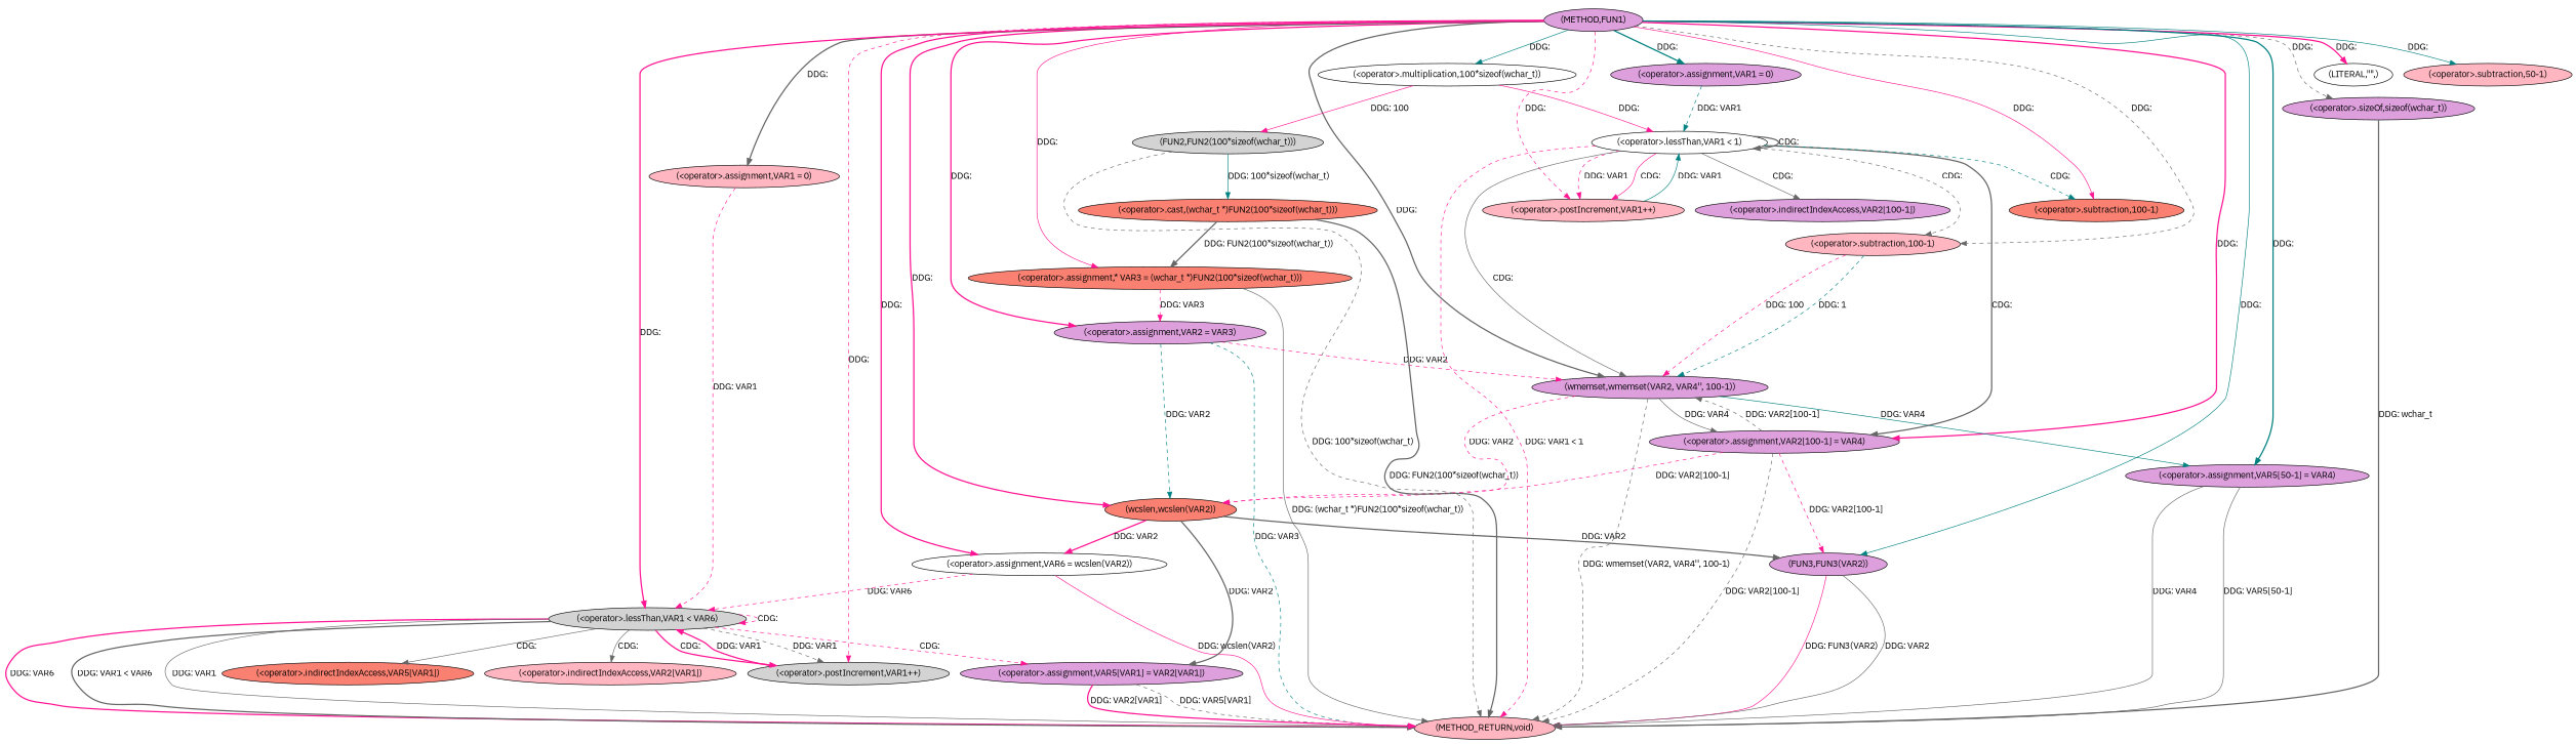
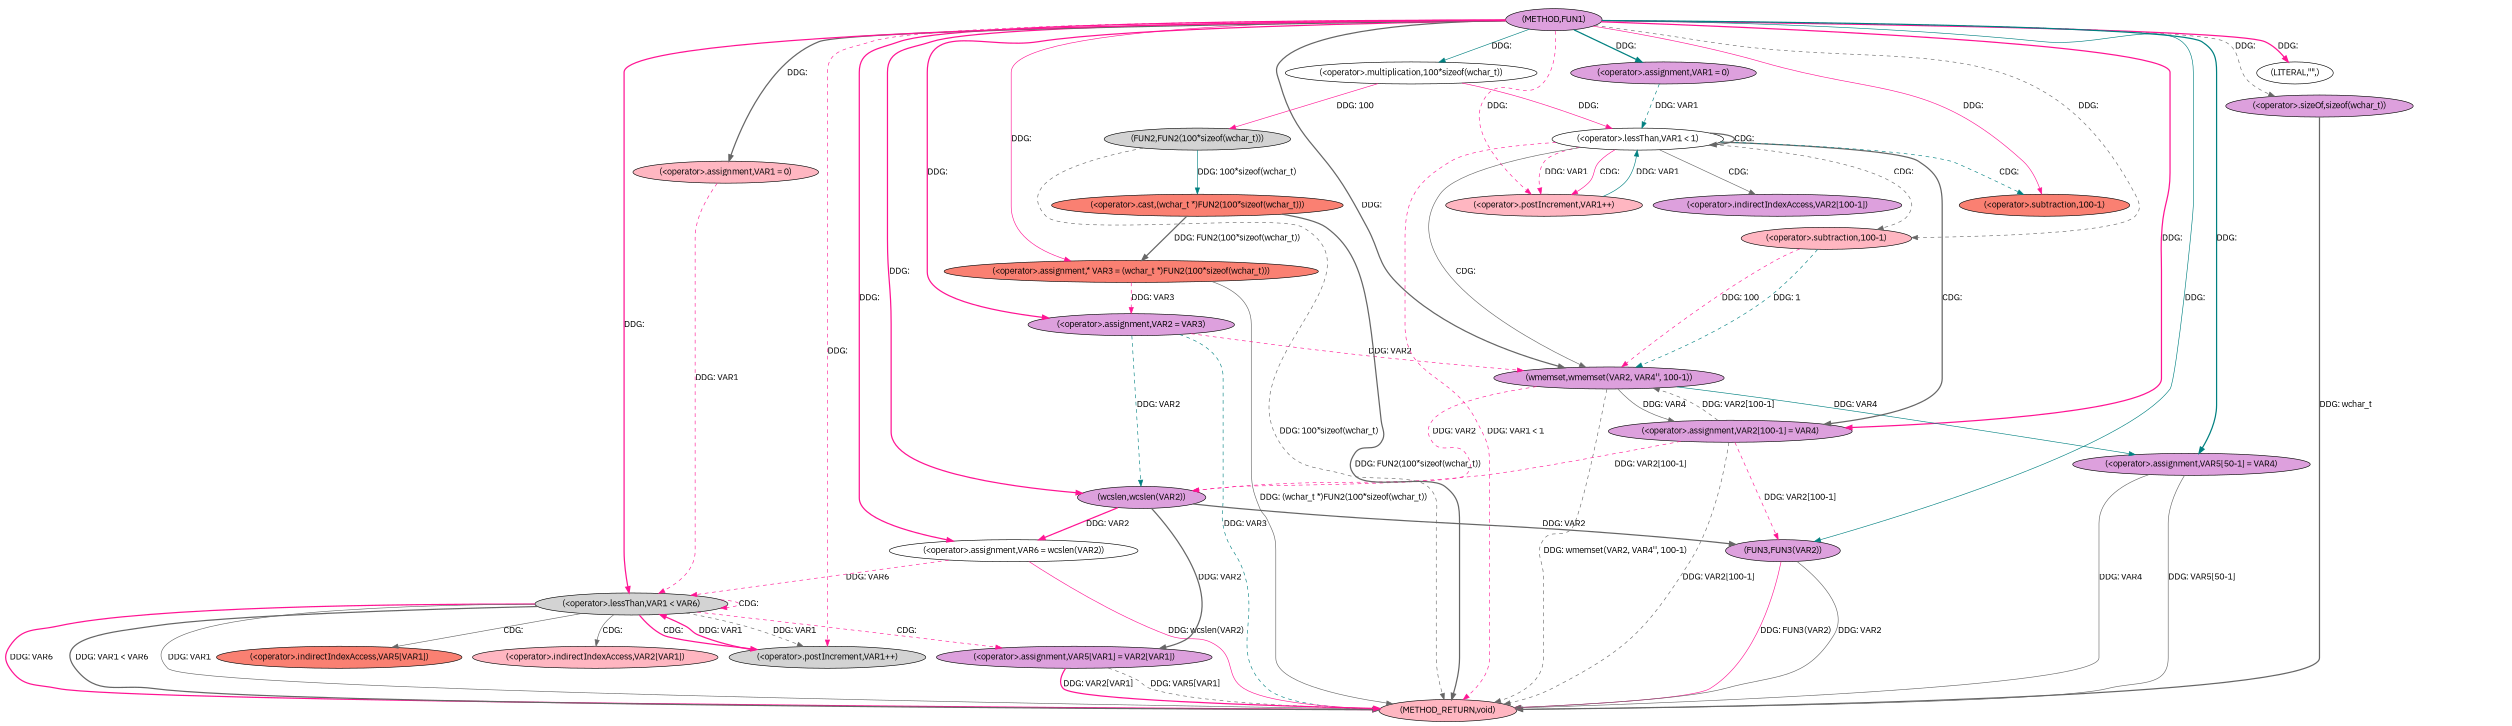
  digraph {
    fontname="IBM Plex Sans"
    node [fillcolor=plum fontname="IBM Plex Sans" style=filled]
    edge [color=deeppink fontname="IBM Plex Sans" style=dashed]
    n1 [label="(METHOD,FUN1)"]
    n2 [fillcolor=salmon label="(<operator>.assignment,* VAR3 = (wchar_t *)FUN2(100*sizeof(wchar_t)))"]
    n3 [fillcolor=white label="(<operator>.multiplication,100*sizeof(wchar_t))"]
    n4 [label="(<operator>.sizeOf,sizeof(wchar_t))"]
    n5 [label="(<operator>.assignment,VAR2 = VAR3)"]
    n6 [label="(<operator>.assignment,VAR1 = 0)"]
    n7 [fillcolor=lightpink label="(<operator>.postIncrement,VAR1++)"]
    n8 [label="(wmemset,wmemset(VAR2, VAR4'', 100-1))"]
    n9 [fillcolor=lightpink label="(<operator>.subtraction,100-1)"]
    n10 [label="(<operator>.assignment,VAR2[100-1] = VAR4)"]
    n11 [fillcolor=salmon label="(<operator>.subtraction,100-1)"]
    n12 [fillcolor=white label="(LITERAL,\"\",)"]
    n13 [fillcolor=white label="(<operator>.assignment,VAR6 = wcslen(VAR2))"]
-   n14 [fillcolor=salmon label="(wcslen,wcslen(VAR2))"]
+   n14 [label="(wcslen,wcslen(VAR2))"]
    n15 [fillcolor=lightpink label="(<operator>.assignment,VAR1 = 0)"]
    n16 [fillcolor=lightgrey label="(<operator>.lessThan,VAR1 < VAR6)"]
    n17 [fillcolor=lightgrey label="(<operator>.postIncrement,VAR1++)"]
    n18 [label="(<operator>.assignment,VAR5[50-1] = VAR4)"]
-   n19 [fillcolor=lightpink label="(<operator>.subtraction,50-1)"]
    n20 [label="(FUN3,FUN3(VAR2))"]
    n21 [fillcolor=lightpink label="(METHOD_RETURN,void)"]
    n22 [fillcolor=white label="(<operator>.lessThan,VAR1 < 1)"]
    n23 [fillcolor=lightgrey label="(FUN2,FUN2(100*sizeof(wchar_t)))"]
    n24 [label="(<operator>.indirectIndexAccess,VAR2[100-1])"]
    n25 [label="(<operator>.assignment,VAR5[VAR1] = VAR2[VAR1])"]
    n26 [fillcolor=salmon label="(<operator>.indirectIndexAccess,VAR5[VAR1])"]
    n27 [fillcolor=lightpink label="(<operator>.indirectIndexAccess,VAR2[VAR1])"]
    n28 [fillcolor=salmon label="(<operator>.cast,(wchar_t *)FUN2(100*sizeof(wchar_t)))"]
    n1 -> n2 [label="DDG: " style=solid]
    n1 -> n3 [color=teal label="DDG: " style=solid]
    n1 -> n4 [color=gray40 label="DDG: "]
    n1 -> n5 [label="DDG: " style=bold]
    n1 -> n6 [color=teal label="DDG: " style=bold]
    n1 -> n7 [label="DDG: "]
    n1 -> n8 [color=gray40 label="DDG: " style=bold]
    n1 -> n9 [color=gray40 label="DDG: "]
    n1 -> n10 [label="DDG: " style=bold]
    n1 -> n11 [label="DDG: " style=solid]
    n1 -> n12 [label="DDG: " style=bold]
    n1 -> n13 [label="DDG: " style=bold]
    n1 -> n14 [label="DDG: " style=bold]
    n1 -> n15 [color=gray40 label="DDG: " style=bold]
    n1 -> n16 [label="DDG: " style=bold]
    n1 -> n17 [label="DDG: "]
    n1 -> n18 [color=teal label="DDG: " style=bold]
-   n1 -> n19 [color=teal label="DDG: " style=solid]
    n1 -> n20 [color=teal label="DDG: " style=solid]
    n2 -> n5 [label="DDG: VAR3"]
    n2 -> n21 [color=gray40 label="DDG: (wchar_t *)FUN2(100*sizeof(wchar_t))" style=solid]
    n3 -> n22 [label="DDG: " style=solid]
    n3 -> n23 [label="DDG: 100" style=solid]
    n4 -> n21 [color=gray40 label="DDG: wchar_t" style=bold]
    n5 -> n8 [label="DDG: VAR2"]
    n5 -> n14 [color=teal label="DDG: VAR2"]
    n5 -> n21 [color=teal label="DDG: VAR3"]
    n6 -> n22 [color=teal label="DDG: VAR1"]
    n7 -> n22 [color=teal label="DDG: VAR1" style=solid]
    n8 -> n10 [color=gray40 label="DDG: VAR4" style=solid]
    n8 -> n14 [label="DDG: VAR2"]
    n8 -> n18 [color=teal label="DDG: VAR4" style=solid]
    n8 -> n21 [color=gray40 label="DDG: wmemset(VAR2, VAR4'', 100-1)"]
    n9 -> n8 [label="DDG: 100"]
    n9 -> n8 [color=teal label="DDG: 1"]
    n10 -> n8 [color=gray40 label="DDG: VAR2[100-1]"]
    n10 -> n14 [label="DDG: VAR2[100-1]"]
    n10 -> n20 [label="DDG: VAR2[100-1]"]
    n10 -> n21 [color=gray40 label="DDG: VAR2[100-1]"]
    n13 -> n16 [label="DDG: VAR6"]
    n13 -> n21 [label="DDG: wcslen(VAR2)" style=solid]
    n14 -> n13 [label="DDG: VAR2" style=bold]
    n14 -> n20 [color=gray40 label="DDG: VAR2" style=bold]
    n14 -> n25 [color=gray40 label="DDG: VAR2" style=bold]
    n15 -> n16 [label="DDG: VAR1"]
    n16 -> n16 [label="CDG: "]
    n16 -> n17 [color=gray40 label="DDG: VAR1"]
    n16 -> n17 [label="CDG: " style=bold]
    n16 -> n21 [label="DDG: VAR6" style=bold]
    n16 -> n21 [color=gray40 label="DDG: VAR1 < VAR6" style=bold]
    n16 -> n21 [color=gray40 label="DDG: VAR1" style=solid]
    n16 -> n25 [label="CDG: "]
    n16 -> n26 [color=gray40 label="CDG: " style=solid]
    n16 -> n27 [color=gray40 label="CDG: " style=solid]
    n17 -> n16 [label="DDG: VAR1" style=bold]
    n18 -> n21 [color=gray40 label="DDG: VAR5[50-1]" style=solid]
    n18 -> n21 [color=gray40 label="DDG: VAR4" style=solid]
    n20 -> n21 [label="DDG: FUN3(VAR2)" style=solid]
    n20 -> n21 [color=gray40 label="DDG: VAR2" style=solid]
    n22 -> n7 [label="DDG: VAR1"]
    n22 -> n7 [label="CDG: " style=solid]
    n22 -> n8 [color=gray40 label="CDG: " style=solid]
    n22 -> n9 [color=gray40 label="CDG: "]
    n22 -> n10 [color=gray40 label="CDG: " style=bold]
    n22 -> n11 [color=teal label="CDG: "]
    n22 -> n21 [label="DDG: VAR1 < 1"]
    n22 -> n22 [color=gray40 label="CDG: " style=bold]
    n22 -> n24 [color=gray40 label="CDG: " style=solid]
    n23 -> n21 [color=gray40 label="DDG: 100*sizeof(wchar_t)"]
    n23 -> n28 [color=teal label="DDG: 100*sizeof(wchar_t)" style=solid]
    n25 -> n21 [color=gray40 label="DDG: VAR5[VAR1]"]
    n25 -> n21 [label="DDG: VAR2[VAR1]" style=bold]
    n28 -> n2 [color=gray40 label="DDG: FUN2(100*sizeof(wchar_t))" style=bold]
    n28 -> n21 [color=gray40 label="DDG: FUN2(100*sizeof(wchar_t))" style=bold]
  }
